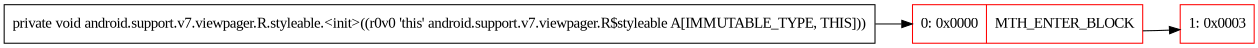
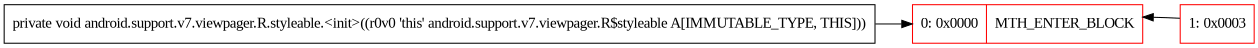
  digraph {
    rankdir=LR
    fontname="Liberation Serif"
    node [color=red shape=record fontname="Liberation Serif"]
    edge [fontname="Liberation Serif"]
    n1 [label="{0\:\ 0x0000|MTH_ENTER_BLOCK\l}"]
    n2 [label="{1\:\ 0x0003}"]
    n3 [label="{private void android.support.v7.viewpager.R.styleable.\<init\>((r0v0 'this' android.support.v7.viewpager.R$styleable A[IMMUTABLE_TYPE, THIS])) }" color=""]
    subgraph cluster_1 {
      label="R(0)"
    }
-   n1 -> n2
+   n2 -> n1
    n3 -> n1
  }
